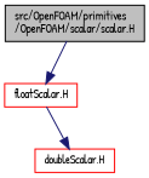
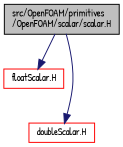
  digraph {
    fontname="Patrick Hand"
    node [color=red fontname="Patrick Hand" fontsize=10 shape=record]
    edge [color=midnightblue fontname="Patrick Hand" fontsize=10 labelfontname=Helvetica labelfontsize=10 style=solid]
    n1 [color=black fillcolor=grey75 fontcolor=black height=0.2 label="src/OpenFOAM/primitives\l/OpenFOAM/scalar/scalar.H" style=filled width=0.4]
    n2 [height=0.2 label="floatScalar.H" width=0.4]
    n3 [height=0.2 label="doubleScalar.H" width=0.4]
    n1 -> n2
-   n2 -> n3
+   n1 -> n3
  }
